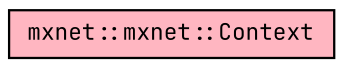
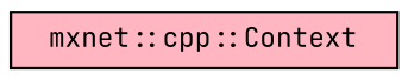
  digraph {
    rankdir=LR
    fontname="JetBrains Mono"
-   n1 [color=black fillcolor=lightpink fontname="JetBrains Mono" fontsize=10 height=0.2 label="mxnet::mxnet::Context" shape=record style=filled width=0.4]
+   n1 [color=black fillcolor=lightpink fontname="JetBrains Mono" fontsize=10 height=0.2 label="mxnet::cpp::Context" shape=record style=filled width=0.4]
  }
